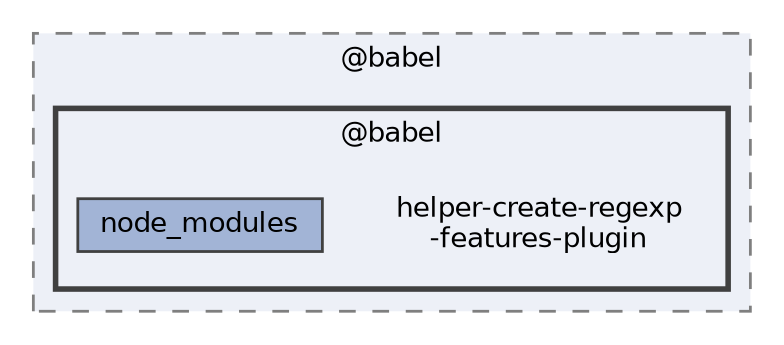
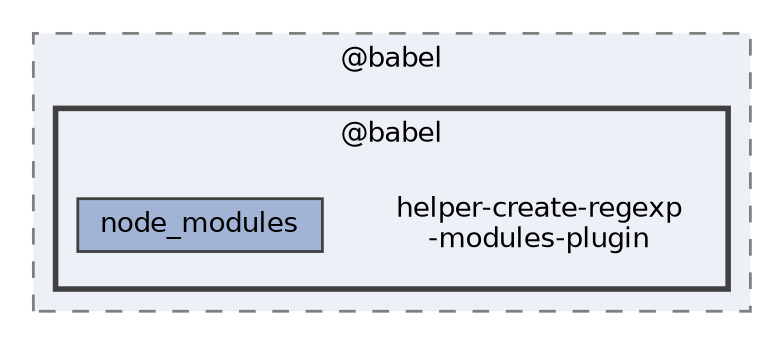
  digraph {
    compound=true
    node [fontname=Helvetica fontsize=10]
-   n1 [height=0.2 label="helper-create-regexp\l-features-plugin" shape=plaintext width=0.4]
+   n1 [height=0.2 label="helper-create-regexp\l-modules-plugin" shape=plaintext width=0.4]
    n2 [color=grey25 fillcolor="#a2b4d6" height=0.2 label=node_modules shape=box style=filled width=0.4]
    subgraph cluster_1 {
      bgcolor="#edf0f7"
      fontname=Helvetica
      fontsize=10
      label="@babel"
      pencolor=grey50
      style="filled,dashed"
      subgraph cluster_2 {
        bgcolor="#edf0f7"
        fontname=Helvetica
        fontsize=10
        pencolor=grey25
        style="filled,bold"
        n1
        n2
      }
    }
  }
